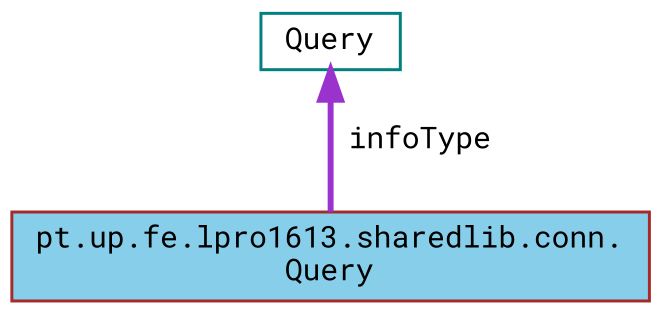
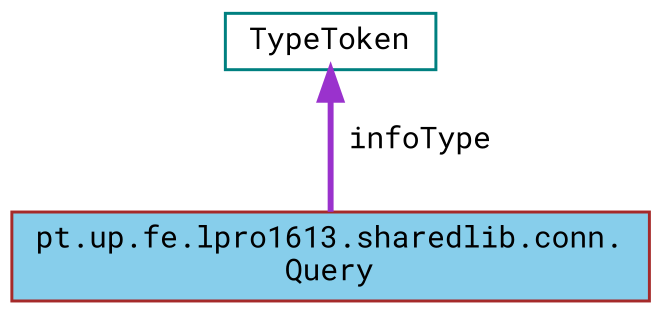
  digraph {
    fontname="Roboto Mono"
    node [fontname="Roboto Mono" fontsize=10 shape=record style=filled]
    n1 [color=brown fillcolor=skyblue fontcolor=black height=0.2 label="pt.up.fe.lpro1613.sharedlib.conn.\lQuery" width=0.4]
-   n2 [color=teal fillcolor=white height=0.2 label=Query width=0.4]
+   n2 [color=teal fillcolor=white height=0.2 label=TypeToken width=0.4]
    n2 -> n1 [color=darkorchid3 dir=back fontname="Roboto Mono" fontsize=10 label=" infoType" labelfontname=Helvetica labelfontsize=10 style=bold]
  }
